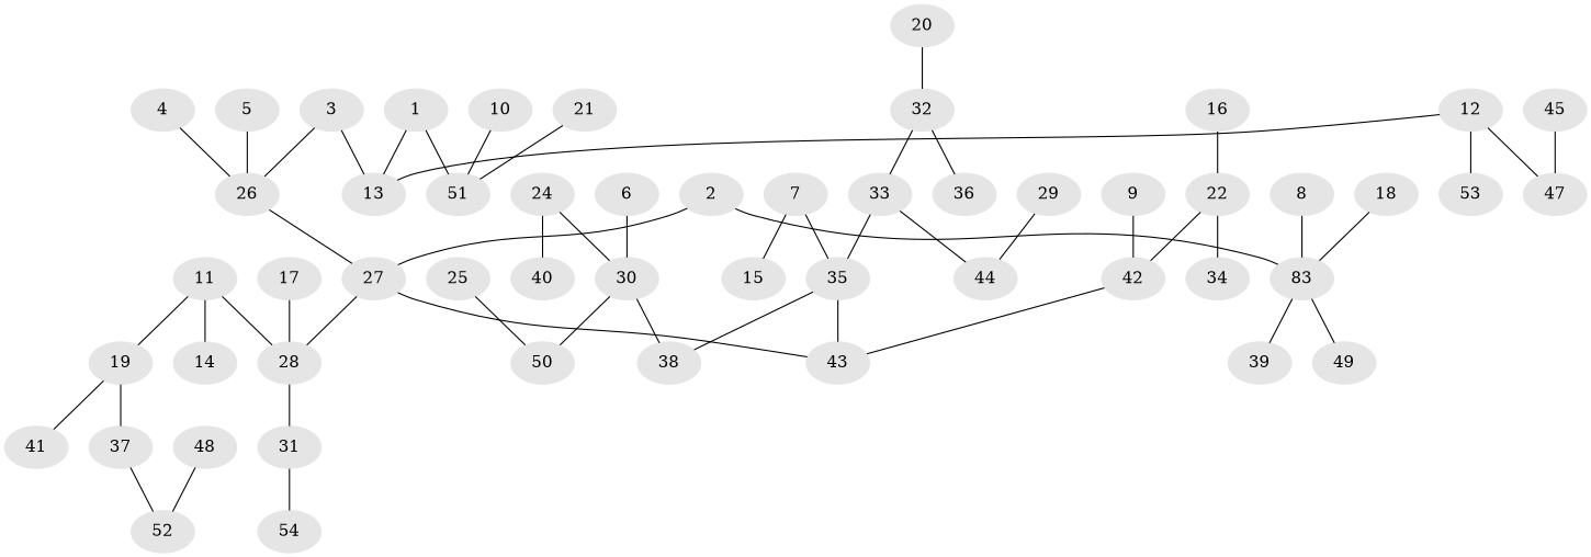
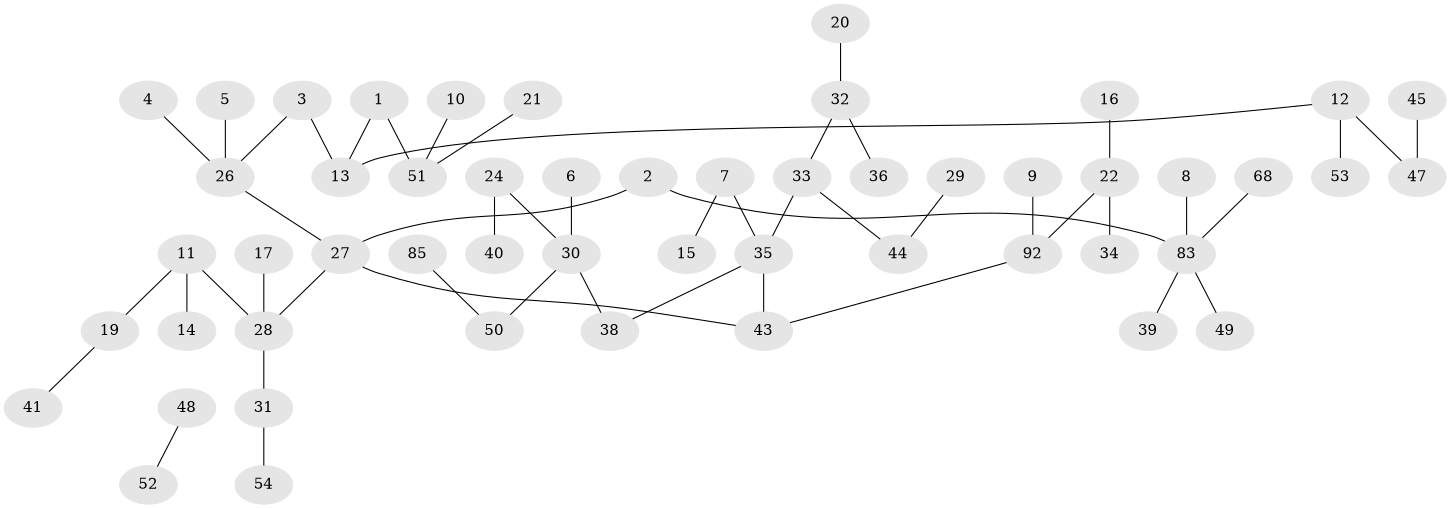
  graph {
    node [color=gray90 style=filled]
    edge [weight=1.0]
    1
    13
    51
    n4 [label=83]
    2
    27
    39
    49
    28
    43
    3
    26
    4
    5
    6
    30
    50
    38
    7
    15
    35
    8
    9
-   42
+   42 [label=92]
    10
    11
    14
    19
-   37
    41
    31
    12
    47
    53
    16
    22
    34
    17
-   18
+   18 [label=68]
    52
    20
    32
    33
    36
    21
    24
    40
-   25
+   25 [label=85]
    54
    29
    44
    45
    48
    1 -- 13
    1 -- 51
    n4 -- 39
    n4 -- 49
    2 -- n4
    2 -- 27
    27 -- 28
    27 -- 43
    28 -- 31
    3 -- 13
    3 -- 26
    26 -- 27
    4 -- 26
    5 -- 26
    6 -- 30
    30 -- 50
    30 -- 38
    7 -- 15
    7 -- 35
    35 -- 43
    35 -- 38
    8 -- n4
    9 -- 42
    42 -- 43
    10 -- 51
    11 -- 28
    11 -- 14
    11 -- 19
-   19 -- 37
    19 -- 41
-   37 -- 52
    31 -- 54
    12 -- 13
    12 -- 47
    12 -- 53
    16 -- 22
    22 -- 42
    22 -- 34
    17 -- 28
    18 -- n4
    20 -- 32
    32 -- 33
    32 -- 36
    33 -- 35
    33 -- 44
    21 -- 51
    24 -- 30
    24 -- 40
    25 -- 50
    29 -- 44
    45 -- 47
    48 -- 52
  }
